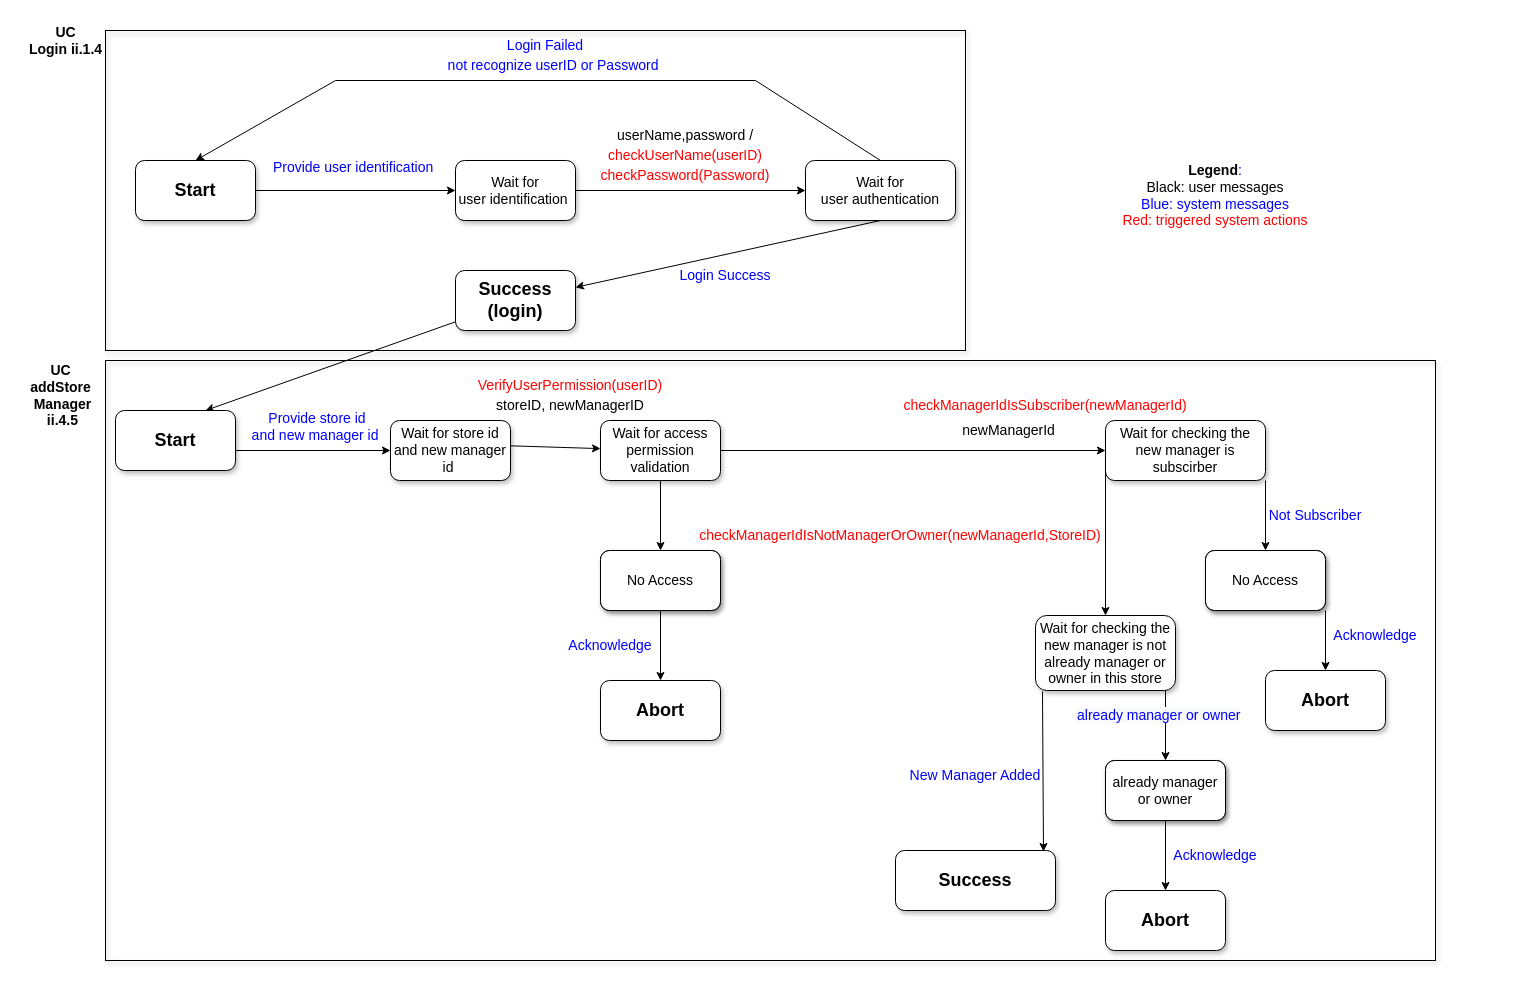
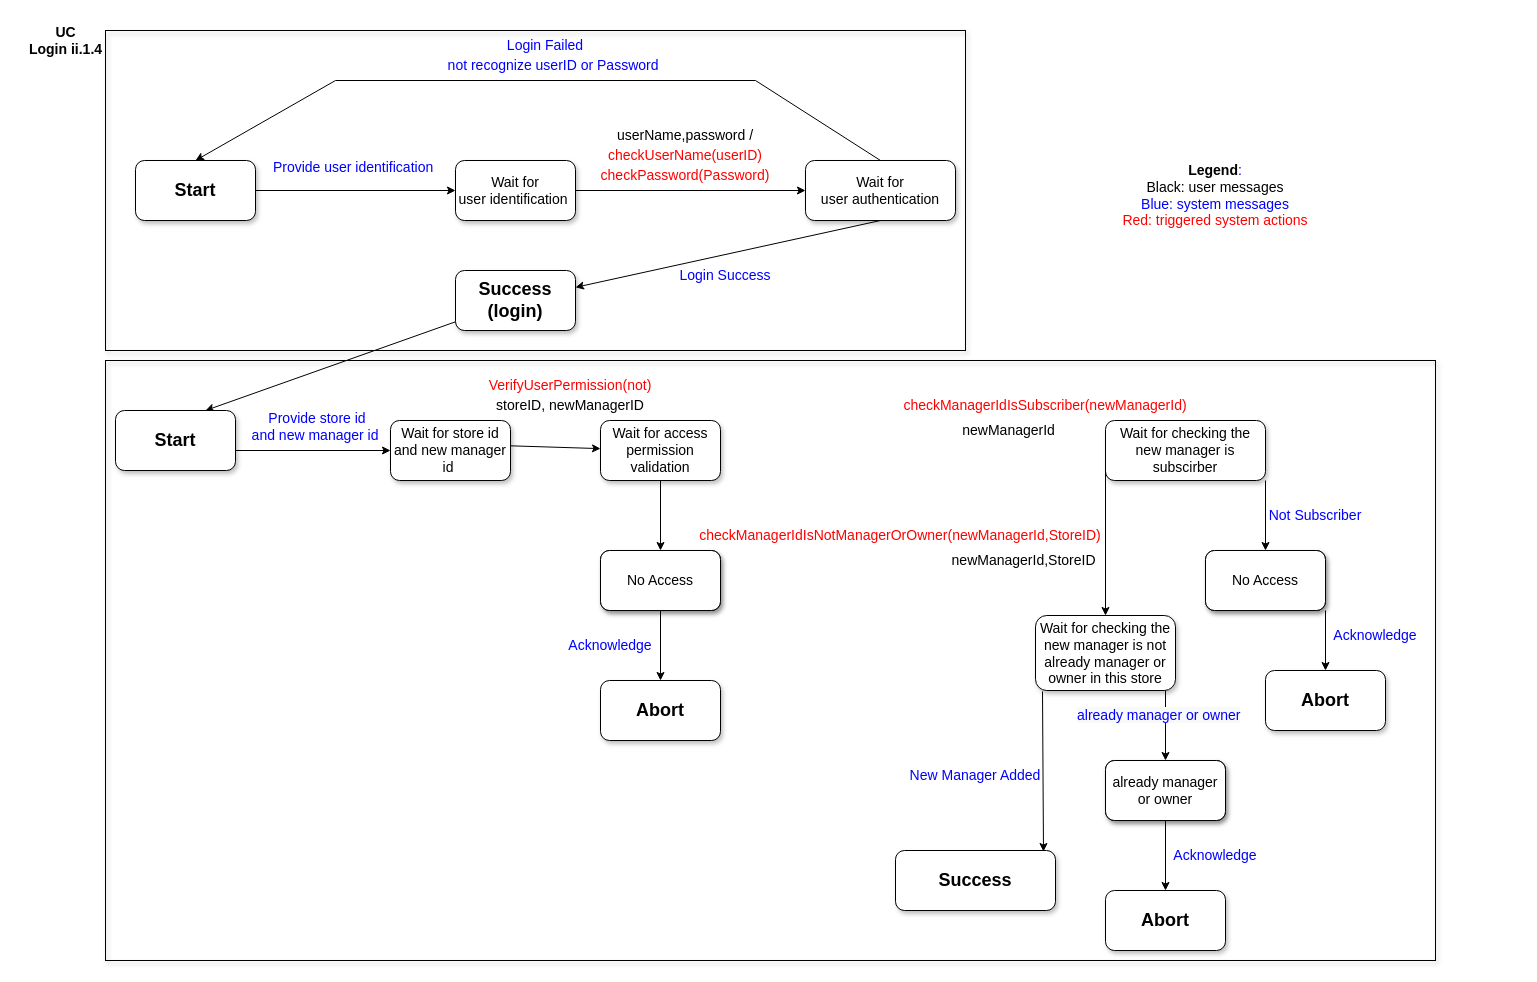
  <mxCell id="0" />
  <mxCell id="1" parent="0" />
  <mxCell id="2" value="&lt;b&gt;&lt;font style=&quot;font-size: 18px&quot;&gt;Start&lt;/font&gt;&lt;/b&gt;" style="rounded=1;whiteSpace=wrap;html=1;shadow=1;strokeColor=#000000;" parent="1" vertex="1"><mxGeometry x="135" y="160" width="120" height="60" as="geometry" /></mxCell>
  <mxCell id="3" value="&lt;font style=&quot;font-size: 14px&quot;&gt;Wait for user&amp;nbsp;identification&amp;nbsp;&lt;/font&gt;" style="rounded=1;whiteSpace=wrap;html=1;shadow=1;strokeColor=#000000;" parent="1" vertex="1"><mxGeometry x="455" y="160" width="120" height="60" as="geometry" /></mxCell>
  <mxCell id="4" value="" style="endArrow=classic;html=1;rounded=0;fontSize=14;exitX=1;exitY=0.5;exitDx=0;exitDy=0;entryX=0;entryY=0.5;entryDx=0;entryDy=0;" parent="1" source="2" target="3" edge="1"><mxGeometry width="50" height="50" relative="1" as="geometry"><mxPoint x="865" y="430" as="sourcePoint" /><mxPoint x="915" y="380" as="targetPoint" /></mxGeometry></mxCell>
  <mxCell id="5" value="&lt;font style=&quot;font-size: 14px&quot;&gt;Wait for user&amp;nbsp;authentication&lt;/font&gt;" style="rounded=1;whiteSpace=wrap;html=1;shadow=1;strokeColor=#000000;" parent="1" vertex="1"><mxGeometry x="805" y="160" width="150" height="60" as="geometry" /></mxCell>
  <mxCell id="6" value="" style="endArrow=classic;html=1;rounded=0;fontSize=14;entryX=0;entryY=0.5;entryDx=0;entryDy=0;" parent="1" source="3" target="5" edge="1"><mxGeometry width="50" height="50" relative="1" as="geometry"><mxPoint x="605" y="190" as="sourcePoint" /><mxPoint x="1265" y="380" as="targetPoint" /></mxGeometry></mxCell>
  <mxCell id="7" value="&lt;font color=&quot;#ff0000&quot;&gt;checkUserName(userID)&lt;/font&gt;" style="text;html=1;strokeColor=none;fillColor=none;align=center;verticalAlign=middle;whiteSpace=wrap;rounded=0;shadow=1;fontSize=14;" parent="1" vertex="1"><mxGeometry x="585" y="140" width="200" height="30" as="geometry" /></mxCell>
  <mxCell id="8" value="&lt;font color=&quot;#000000&quot;&gt;userName,password /&lt;/font&gt;" style="text;html=1;strokeColor=none;fillColor=none;align=center;verticalAlign=middle;whiteSpace=wrap;rounded=0;shadow=1;fontSize=14;fontColor=#FF0000;" parent="1" vertex="1"><mxGeometry x="570" y="120" width="230" height="30" as="geometry" /></mxCell>
  <mxCell id="9" value="" style="endArrow=classic;html=1;rounded=0;fontSize=14;fontColor=#000000;exitX=0.5;exitY=0;exitDx=0;exitDy=0;entryX=0.5;entryY=0;entryDx=0;entryDy=0;" parent="1" source="5" target="2" edge="1"><mxGeometry width="50" height="50" relative="1" as="geometry"><mxPoint x="645" y="410" as="sourcePoint" /><mxPoint x="705" y="350" as="targetPoint" /><Array as="points"><mxPoint x="755" y="80" /><mxPoint x="335" y="80" /></Array></mxGeometry></mxCell>
  <mxCell id="10" value="&lt;font color=&quot;#0000ff&quot;&gt;not recognize&amp;nbsp;userID&lt;/font&gt;&amp;nbsp;&lt;font color=&quot;#0000ff&quot;&gt;or Password&amp;nbsp;&lt;/font&gt;" style="text;html=1;strokeColor=none;fillColor=none;align=center;verticalAlign=middle;whiteSpace=wrap;rounded=0;shadow=1;fontSize=14;fontColor=#FF0000;" parent="1" vertex="1"><mxGeometry x="415" y="50" width="280" height="30" as="geometry" /></mxCell>
  <mxCell id="11" value="&lt;span style=&quot;font-size: 18px&quot;&gt;&lt;b&gt;Success&lt;br&gt;(login)&lt;br&gt;&lt;/b&gt;&lt;/span&gt;" style="rounded=1;whiteSpace=wrap;html=1;shadow=1;strokeColor=#000000;" parent="1" vertex="1"><mxGeometry x="455" y="270" width="120" height="60" as="geometry" /></mxCell>
  <mxCell id="12" value="&lt;font color=&quot;#0000ff&quot;&gt;Login Success&lt;/font&gt;" style="text;html=1;strokeColor=none;fillColor=none;align=center;verticalAlign=middle;whiteSpace=wrap;rounded=0;shadow=1;fontSize=14;fontColor=#FF0000;" parent="1" vertex="1"><mxGeometry x="585" y="260" width="280" height="30" as="geometry" /></mxCell>
  <mxCell id="13" value="" style="endArrow=classic;html=1;rounded=0;fontSize=14;fontColor=#0000FF;exitX=0.5;exitY=1;exitDx=0;exitDy=0;" parent="1" source="5" target="11" edge="1"><mxGeometry width="50" height="50" relative="1" as="geometry"><mxPoint x="645" y="300" as="sourcePoint" /><mxPoint x="695" y="250" as="targetPoint" /></mxGeometry></mxCell>
  <mxCell id="14" value="&lt;font color=&quot;#000000&quot;&gt;&lt;b&gt;Legend&lt;/b&gt;&lt;/font&gt;:&lt;br&gt;&lt;font color=&quot;#000000&quot;&gt;Black: user messages&lt;/font&gt;&lt;br&gt;Blue: system messages&lt;br&gt;&lt;font color=&quot;#ff0000&quot;&gt;Red: triggered system actions&lt;/font&gt;" style="text;html=1;strokeColor=none;fillColor=none;align=center;verticalAlign=middle;whiteSpace=wrap;rounded=0;shadow=1;fontSize=14;fontColor=#0000FF;" parent="1" vertex="1"><mxGeometry x="1085" y="180" width="260" height="30" as="geometry" /></mxCell>
  <mxCell id="15" value="&lt;font color=&quot;#0000ff&quot;&gt;Login Failed&lt;/font&gt;" style="text;html=1;strokeColor=none;fillColor=none;align=center;verticalAlign=middle;whiteSpace=wrap;rounded=0;shadow=1;fontSize=14;fontColor=#FF0000;" parent="1" vertex="1"><mxGeometry x="405" y="30" width="280" height="30" as="geometry" /></mxCell>
  <mxCell id="16" value="&lt;font color=&quot;#000000&quot;&gt;storeID, newManagerID&lt;/font&gt;" style="text;html=1;strokeColor=none;fillColor=none;align=center;verticalAlign=middle;whiteSpace=wrap;rounded=0;shadow=1;fontSize=14;fontColor=#FF0000;" parent="1" vertex="1"><mxGeometry x="455" y="390" width="230" height="30" as="geometry" /></mxCell>
  <mxCell id="17" value="&lt;font style=&quot;font-size: 14px&quot;&gt;Wait for access permission validation&lt;/font&gt;" style="rounded=1;whiteSpace=wrap;html=1;shadow=1;strokeColor=#000000;" parent="1" vertex="1"><mxGeometry x="600" y="420" width="120" height="60" as="geometry" /></mxCell>
  <mxCell id="18" value="&lt;font color=&quot;#0000ff&quot;&gt;Provide&amp;nbsp;user&amp;nbsp;identification&amp;nbsp;&lt;br&gt;&amp;nbsp;&lt;/font&gt;" style="text;html=1;strokeColor=none;fillColor=none;align=center;verticalAlign=middle;whiteSpace=wrap;rounded=0;shadow=1;fontSize=14;fontColor=#FF0000;" parent="1" vertex="1"><mxGeometry x="215" y="160" width="280" height="30" as="geometry" /></mxCell>
  <mxCell id="19" value="" style="endArrow=classic;html=1;rounded=0;fontSize=14;fontColor=#000000;" parent="1" target="17" edge="1"><mxGeometry width="50" height="50" relative="1" as="geometry"><mxPoint x="500" y="445" as="sourcePoint" /><mxPoint x="610" y="435" as="targetPoint" /></mxGeometry></mxCell>
  <mxCell id="20" value="&lt;font style=&quot;font-size: 14px&quot;&gt;Wait for store id and new manager id&amp;nbsp;&lt;/font&gt;" style="rounded=1;whiteSpace=wrap;html=1;shadow=1;strokeColor=#000000;" parent="1" vertex="1"><mxGeometry x="390" y="420" width="120" height="60" as="geometry" /></mxCell>
  <mxCell id="21" value="&lt;font color=&quot;#0000ff&quot;&gt;Provide&amp;nbsp;store id &lt;br&gt;and new manager id&amp;nbsp;&lt;br&gt;&amp;nbsp;&lt;/font&gt;" style="text;html=1;strokeColor=none;fillColor=none;align=center;verticalAlign=middle;whiteSpace=wrap;rounded=0;shadow=1;fontSize=14;fontColor=#FF0000;" parent="1" vertex="1"><mxGeometry x="177" y="420" width="280" height="30" as="geometry" /></mxCell>
- <mxCell id="22" value="&lt;font color=&quot;#ff0000&quot;&gt;VerifyUserPermission(&lt;/font&gt;&lt;span style=&quot;color: rgb(255 , 0 , 0)&quot;&gt;userID&lt;/span&gt;&lt;font color=&quot;#ff0000&quot;&gt;)&lt;/font&gt;" style="text;html=1;strokeColor=none;fillColor=none;align=center;verticalAlign=middle;whiteSpace=wrap;rounded=0;shadow=1;fontSize=14;" parent="1" vertex="1"><mxGeometry x="470" y="370" width="200" height="30" as="geometry" /></mxCell>
+ <mxCell id="22" value="&lt;font color=&quot;#ff0000&quot;&gt;VerifyUserPermission(&lt;/font&gt;&lt;span style=&quot;color: rgb(255 , 0 , 0)&quot;&gt;not&lt;/span&gt;&lt;font color=&quot;#ff0000&quot;&gt;)&lt;/font&gt;" style="text;html=1;strokeColor=none;fillColor=none;align=center;verticalAlign=middle;whiteSpace=wrap;rounded=0;shadow=1;fontSize=14;" parent="1" vertex="1"><mxGeometry x="470" y="370" width="200" height="30" as="geometry" /></mxCell>
  <mxCell id="23" value="" style="endArrow=classic;html=1;rounded=0;fontSize=14;fontColor=#0000FF;entryX=0.75;entryY=0;entryDx=0;entryDy=0;" parent="1" source="11" target="29" edge="1"><mxGeometry width="50" height="50" relative="1" as="geometry"><mxPoint x="445" y="410" as="sourcePoint" /><mxPoint x="495" y="360" as="targetPoint" /></mxGeometry></mxCell>
  <mxCell id="24" value="&lt;font style=&quot;font-size: 14px&quot;&gt;No Access&lt;/font&gt;" style="rounded=1;whiteSpace=wrap;html=1;shadow=1;strokeColor=#000000;" parent="1" vertex="1"><mxGeometry x="600" y="550" width="120" height="60" as="geometry" /></mxCell>
  <mxCell id="25" value="&lt;b&gt;&lt;font style=&quot;font-size: 18px&quot;&gt;Abort&lt;/font&gt;&lt;/b&gt;" style="rounded=1;whiteSpace=wrap;html=1;shadow=1;strokeColor=#000000;" parent="1" vertex="1"><mxGeometry x="600" y="680" width="120" height="60" as="geometry" /></mxCell>
  <mxCell id="26" value="" style="endArrow=classic;html=1;rounded=0;fontSize=14;fontColor=#0000FF;exitX=0.5;exitY=1;exitDx=0;exitDy=0;" parent="1" source="17" target="24" edge="1"><mxGeometry width="50" height="50" relative="1" as="geometry"><mxPoint x="765" y="590" as="sourcePoint" /><mxPoint x="815" y="540" as="targetPoint" /></mxGeometry></mxCell>
  <mxCell id="27" value="" style="endArrow=classic;html=1;rounded=0;fontSize=14;fontColor=#0000FF;exitX=0.5;exitY=1;exitDx=0;exitDy=0;" parent="1" source="24" target="25" edge="1"><mxGeometry width="50" height="50" relative="1" as="geometry"><mxPoint x="790" y="590" as="sourcePoint" /><mxPoint x="840" y="540" as="targetPoint" /></mxGeometry></mxCell>
  <mxCell id="28" value="&lt;font color=&quot;#0000ff&quot;&gt;Acknowledge&lt;/font&gt;" style="text;html=1;strokeColor=none;fillColor=none;align=center;verticalAlign=middle;whiteSpace=wrap;rounded=0;shadow=1;fontSize=14;fontColor=#FF0000;" parent="1" vertex="1"><mxGeometry x="470" y="630" width="280" height="30" as="geometry" /></mxCell>
  <mxCell id="29" value="&lt;b&gt;&lt;font style=&quot;font-size: 18px&quot;&gt;Start&lt;/font&gt;&lt;/b&gt;" style="rounded=1;whiteSpace=wrap;html=1;shadow=1;strokeColor=#000000;" parent="1" vertex="1"><mxGeometry x="115" y="410" width="120" height="60" as="geometry" /></mxCell>
  <mxCell id="30" value="" style="endArrow=classic;html=1;rounded=0;fontSize=14;fontColor=#0000FF;" parent="1" edge="1"><mxGeometry width="50" height="50" relative="1" as="geometry"><mxPoint x="235" y="450" as="sourcePoint" /><mxPoint x="390" y="450" as="targetPoint" /></mxGeometry></mxCell>
  <mxCell id="31" value="&lt;font color=&quot;#ff0000&quot;&gt;checkPassword(Password)&lt;/font&gt;" style="text;html=1;strokeColor=none;fillColor=none;align=center;verticalAlign=middle;whiteSpace=wrap;rounded=0;shadow=1;fontSize=14;" parent="1" vertex="1"><mxGeometry x="585" y="160" width="200" height="30" as="geometry" /></mxCell>
  <mxCell id="32" value="&lt;span style=&quot;font-size: 14px&quot;&gt;Wait for checking the new manager is subscirber&lt;/span&gt;" style="rounded=1;whiteSpace=wrap;html=1;shadow=1;strokeColor=#000000;" parent="1" vertex="1"><mxGeometry x="1105" y="420" width="160" height="60" as="geometry" /></mxCell>
- <mxCell id="33" value="" style="endArrow=classic;html=1;rounded=0;fontSize=14;fontColor=#0000FF;" parent="1" source="17" target="32" edge="1"><mxGeometry width="50" height="50" relative="1" as="geometry"><mxPoint x="710" y="440" as="sourcePoint" /><mxPoint x="1040" y="540" as="targetPoint" /></mxGeometry></mxCell>
  <mxCell id="34" value="&lt;font color=&quot;#ff0000&quot;&gt;checkManagerIdIsSubscriber(newManagerId)&lt;/font&gt;" style="text;html=1;strokeColor=none;fillColor=none;align=center;verticalAlign=middle;whiteSpace=wrap;rounded=0;shadow=1;fontSize=14;" parent="1" vertex="1"><mxGeometry x="945" y="390" width="200" height="30" as="geometry" /></mxCell>
  <mxCell id="35" value="&lt;span style=&quot;color: rgb(0 , 0 , 0)&quot;&gt;newManagerId&amp;nbsp;&lt;/span&gt;" style="text;html=1;align=center;verticalAlign=middle;resizable=0;points=[];autosize=1;strokeColor=none;fillColor=none;fontSize=14;fontColor=#0000FF;" parent="1" vertex="1"><mxGeometry x="955" y="420" width="110" height="20" as="geometry" /></mxCell>
  <mxCell id="36" value="&lt;span style=&quot;font-size: 14px&quot;&gt;Wait for checking the new manager is not already&amp;nbsp;manager or owner in this store&lt;/span&gt;" style="rounded=1;whiteSpace=wrap;html=1;shadow=1;strokeColor=#000000;" parent="1" vertex="1"><mxGeometry x="1035" y="615" width="140" height="75" as="geometry" /></mxCell>
  <mxCell id="37" value="" style="endArrow=classic;html=1;rounded=0;fontSize=14;fontColor=#0000FF;exitX=0;exitY=0.75;exitDx=0;exitDy=0;" parent="1" source="32" target="36" edge="1"><mxGeometry width="50" height="50" relative="1" as="geometry"><mxPoint x="1105" y="480" as="sourcePoint" /><mxPoint x="980" y="545" as="targetPoint" /></mxGeometry></mxCell>
  <mxCell id="38" value="&lt;font color=&quot;#ff0000&quot;&gt;checkManagerIdIsNotManagerOrOwner(newManagerId,StoreID)&lt;/font&gt;" style="text;html=1;strokeColor=none;fillColor=none;align=center;verticalAlign=middle;whiteSpace=wrap;rounded=0;shadow=1;fontSize=14;" parent="1" vertex="1"><mxGeometry x="800" y="520" width="200" height="30" as="geometry" /></mxCell>
+ <mxCell id="39" value="&lt;span style=&quot;color: rgb(0 , 0 , 0)&quot;&gt;newManagerId,StoreID&amp;nbsp;&lt;/span&gt;" style="text;html=1;align=center;verticalAlign=middle;resizable=0;points=[];autosize=1;strokeColor=none;fillColor=none;fontSize=14;fontColor=#0000FF;" parent="1" vertex="1"><mxGeometry x="945" y="550" width="160" height="20" as="geometry" /></mxCell>
  <mxCell id="40" value="&lt;b style=&quot;font-size: 18px&quot;&gt;Success&lt;br&gt;&lt;/b&gt;" style="rounded=1;whiteSpace=wrap;html=1;shadow=1;strokeColor=#000000;" parent="1" vertex="1"><mxGeometry x="895" y="850" width="160" height="60" as="geometry" /></mxCell>
  <mxCell id="41" value="" style="endArrow=classic;html=1;rounded=0;fontSize=14;fontColor=#0000FF;exitX=0.05;exitY=1.013;exitDx=0;exitDy=0;entryX=0.925;entryY=0.017;entryDx=0;entryDy=0;exitPerimeter=0;entryPerimeter=0;" parent="1" source="36" target="40" edge="1"><mxGeometry width="50" height="50" relative="1" as="geometry"><mxPoint x="1035" y="880" as="sourcePoint" /><mxPoint x="1035" y="1015" as="targetPoint" /></mxGeometry></mxCell>
  <mxCell id="42" value="&lt;font style=&quot;font-size: 14px&quot;&gt;No Access&lt;/font&gt;" style="rounded=1;whiteSpace=wrap;html=1;shadow=1;strokeColor=#000000;" parent="1" vertex="1"><mxGeometry x="600" y="550" width="120" height="60" as="geometry" /></mxCell>
  <mxCell id="43" value="&lt;font style=&quot;font-size: 14px&quot;&gt;No Access&lt;/font&gt;" style="rounded=1;whiteSpace=wrap;html=1;shadow=1;strokeColor=#000000;" parent="1" vertex="1"><mxGeometry x="1205" y="550" width="120" height="60" as="geometry" /></mxCell>
  <mxCell id="44" value="&lt;b&gt;&lt;font style=&quot;font-size: 18px&quot;&gt;Abort&lt;/font&gt;&lt;/b&gt;" style="rounded=1;whiteSpace=wrap;html=1;shadow=1;strokeColor=#000000;" parent="1" vertex="1"><mxGeometry x="1265" y="670" width="120" height="60" as="geometry" /></mxCell>
  <mxCell id="45" value="" style="endArrow=classic;html=1;rounded=0;fontSize=14;fontColor=#0000FF;exitX=0.5;exitY=1;exitDx=0;exitDy=0;" parent="1" target="43" edge="1"><mxGeometry width="50" height="50" relative="1" as="geometry"><mxPoint x="1265" y="480" as="sourcePoint" /><mxPoint x="1445" y="540" as="targetPoint" /></mxGeometry></mxCell>
  <mxCell id="46" value="" style="endArrow=classic;html=1;rounded=0;fontSize=14;fontColor=#0000FF;exitX=1;exitY=1;exitDx=0;exitDy=0;" parent="1" source="49" target="44" edge="1"><mxGeometry width="50" height="50" relative="1" as="geometry"><mxPoint x="1395" y="590" as="sourcePoint" /><mxPoint x="1445" y="540" as="targetPoint" /></mxGeometry></mxCell>
  <mxCell id="47" value="&lt;font color=&quot;#0000ff&quot;&gt;Acknowledge&lt;/font&gt;" style="text;html=1;strokeColor=none;fillColor=none;align=center;verticalAlign=middle;whiteSpace=wrap;rounded=0;shadow=1;fontSize=14;fontColor=#FF0000;" parent="1" vertex="1"><mxGeometry x="1235" y="620" width="280" height="30" as="geometry" /></mxCell>
  <mxCell id="48" value="&lt;span style=&quot;color: rgb(0 , 0 , 255)&quot;&gt;Not&amp;nbsp;Subscriber&lt;/span&gt;" style="text;html=1;strokeColor=none;fillColor=none;align=center;verticalAlign=middle;whiteSpace=wrap;rounded=0;shadow=1;fontSize=14;fontColor=#FF0000;" parent="1" vertex="1"><mxGeometry x="1175" y="500" width="280" height="30" as="geometry" /></mxCell>
  <mxCell id="49" value="&lt;font style=&quot;font-size: 14px&quot;&gt;No Access&lt;/font&gt;" style="rounded=1;whiteSpace=wrap;html=1;shadow=1;strokeColor=#000000;" parent="1" vertex="1"><mxGeometry x="1205" y="550" width="120" height="60" as="geometry" /></mxCell>
  <mxCell id="50" value="&lt;font style=&quot;font-size: 14px&quot;&gt;No Access&lt;/font&gt;" style="rounded=1;whiteSpace=wrap;html=1;shadow=1;strokeColor=#000000;" parent="1" vertex="1"><mxGeometry x="1105" y="760" width="120" height="60" as="geometry" /></mxCell>
  <mxCell id="51" value="&lt;b&gt;&lt;font style=&quot;font-size: 18px&quot;&gt;Abort&lt;/font&gt;&lt;/b&gt;" style="rounded=1;whiteSpace=wrap;html=1;shadow=1;strokeColor=#000000;" parent="1" vertex="1"><mxGeometry x="1105" y="890" width="120" height="60" as="geometry" /></mxCell>
  <mxCell id="52" value="" style="endArrow=classic;html=1;rounded=0;fontSize=14;fontColor=#0000FF;" parent="1" target="50" edge="1"><mxGeometry width="50" height="50" relative="1" as="geometry"><mxPoint x="1165" y="690" as="sourcePoint" /><mxPoint x="1345" y="750" as="targetPoint" /></mxGeometry></mxCell>
  <mxCell id="53" value="" style="endArrow=classic;html=1;rounded=0;fontSize=14;fontColor=#0000FF;exitX=0.5;exitY=1;exitDx=0;exitDy=0;" parent="1" source="50" target="51" edge="1"><mxGeometry width="50" height="50" relative="1" as="geometry"><mxPoint x="1295" y="800" as="sourcePoint" /><mxPoint x="1345" y="750" as="targetPoint" /></mxGeometry></mxCell>
  <mxCell id="54" value="&lt;span style=&quot;font-size: 14px&quot;&gt;already&amp;nbsp;manager or owner&lt;/span&gt;" style="rounded=1;whiteSpace=wrap;html=1;shadow=1;strokeColor=#000000;" parent="1" vertex="1"><mxGeometry x="1105" y="760" width="120" height="60" as="geometry" /></mxCell>
  <mxCell id="55" value="&lt;font color=&quot;#0000ff&quot;&gt;Acknowledge&lt;/font&gt;" style="text;html=1;strokeColor=none;fillColor=none;align=center;verticalAlign=middle;whiteSpace=wrap;rounded=0;shadow=1;fontSize=14;fontColor=#FF0000;" parent="1" vertex="1"><mxGeometry x="1075" y="840" width="280" height="30" as="geometry" /></mxCell>
  <mxCell id="56" value="&lt;span style=&quot;font-family: &amp;#34;helvetica&amp;#34; ; font-size: 14px ; font-style: normal ; font-weight: 400 ; letter-spacing: normal ; text-align: center ; text-indent: 0px ; text-transform: none ; word-spacing: 0px ; background-color: rgb(248 , 249 , 250) ; display: inline ; float: none&quot;&gt;already&amp;nbsp;manager or owner&lt;/span&gt;" style="text;whiteSpace=wrap;html=1;fontSize=14;fontColor=#0000FF;" parent="1" vertex="1"><mxGeometry x="1075" y="700" width="190" height="30" as="geometry" /></mxCell>
  <mxCell id="57" value="" style="rounded=0;whiteSpace=wrap;html=1;shadow=1;fontSize=14;fontColor=#0000FF;strokeColor=#000000;fillColor=none;" parent="1" vertex="1"><mxGeometry x="105" y="30" width="860" height="320" as="geometry" /></mxCell>
  <mxCell id="58" value="&lt;font color=&quot;#000000&quot;&gt;&lt;b&gt;UC&lt;br&gt;Login ii.1.4&lt;/b&gt;&lt;/font&gt;" style="text;html=1;align=center;verticalAlign=middle;resizable=0;points=[];autosize=1;strokeColor=none;fillColor=none;fontSize=14;fontColor=#0000FF;" parent="1" vertex="1"><mxGeometry width="90" height="40" as="geometry" x="20" y="20" /></mxCell>
  <mxCell id="59" value="" style="rounded=0;whiteSpace=wrap;html=1;shadow=1;fontSize=14;fontColor=#0000FF;strokeColor=default;fillColor=none;" parent="1" vertex="1"><mxGeometry x="105" y="360" width="1330" height="600" as="geometry" /></mxCell>
- <mxCell id="60" value="&lt;font color=&quot;#000000&quot;&gt;&lt;b&gt;UC&lt;br&gt;addStore&lt;br&gt;&amp;nbsp;Manager&lt;br&gt;&amp;nbsp;ii.4.5&lt;/b&gt;&lt;/font&gt;" style="text;html=1;align=center;verticalAlign=middle;resizable=0;points=[];autosize=1;strokeColor=none;fillColor=none;fontSize=14;fontColor=#0000FF;" parent="1" vertex="1"><mxGeometry y="360" width="80" height="70" as="geometry" x="20" /></mxCell>
  <mxCell id="61" value="&lt;font color=&quot;#0000ff&quot;&gt;New Manager Added&lt;/font&gt;" style="text;html=1;strokeColor=none;fillColor=none;align=center;verticalAlign=middle;whiteSpace=wrap;rounded=0;shadow=1;fontSize=14;fontColor=#FF0000;" parent="1" vertex="1"><mxGeometry x="835" y="760" width="280" height="30" as="geometry" /></mxCell>
